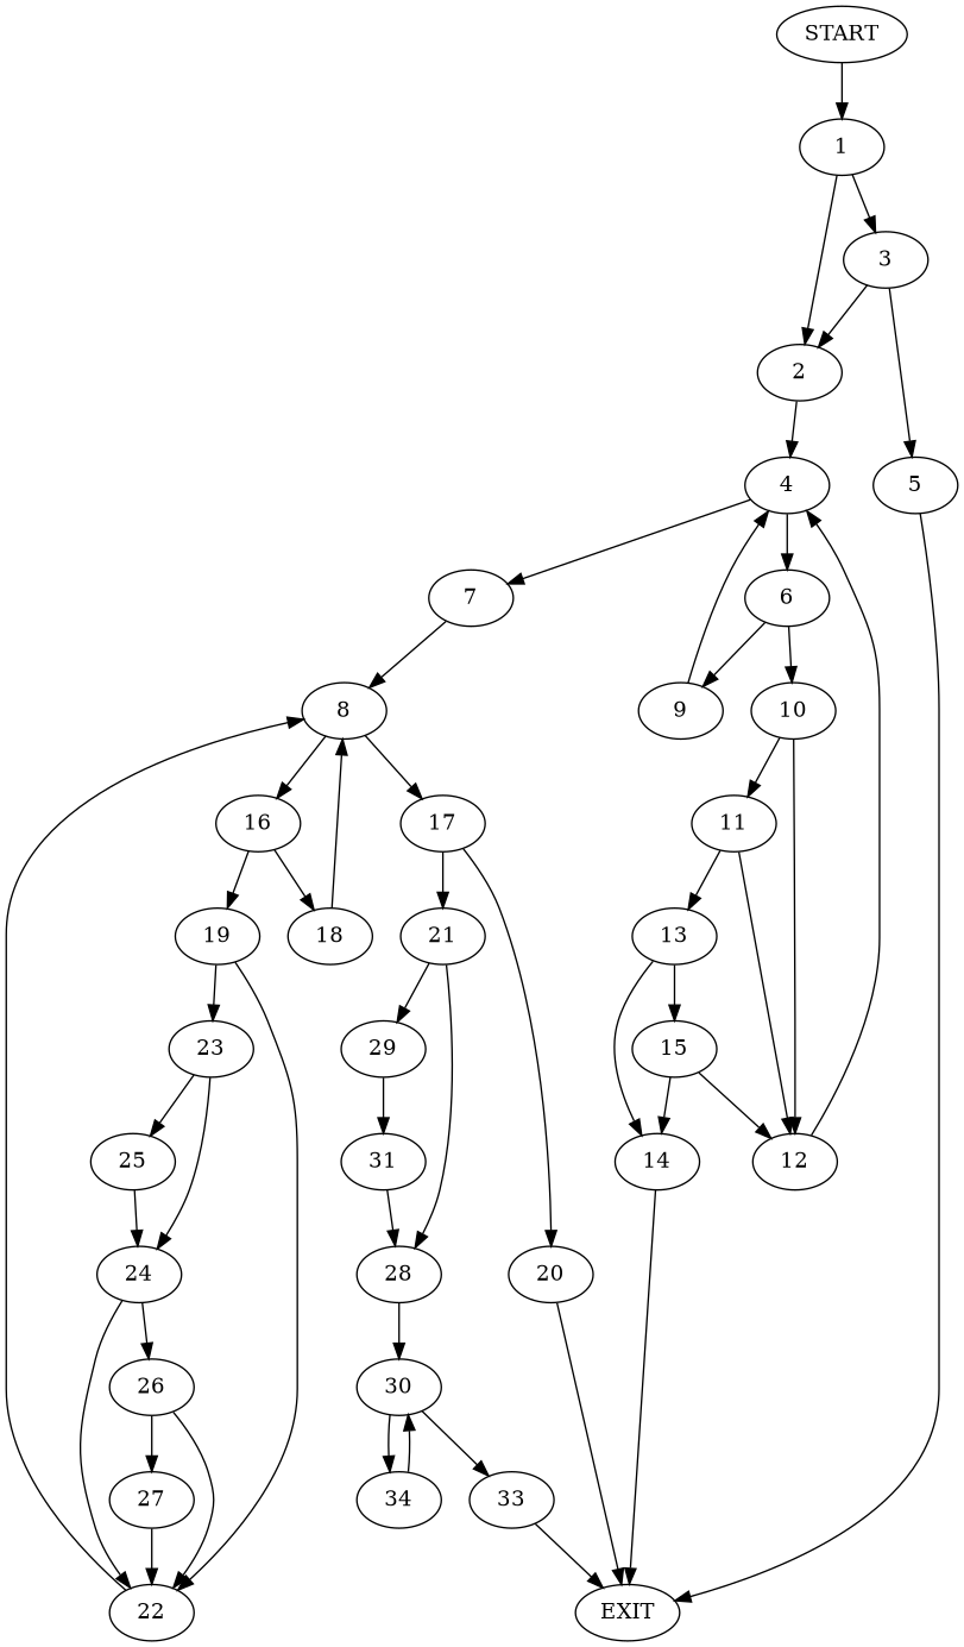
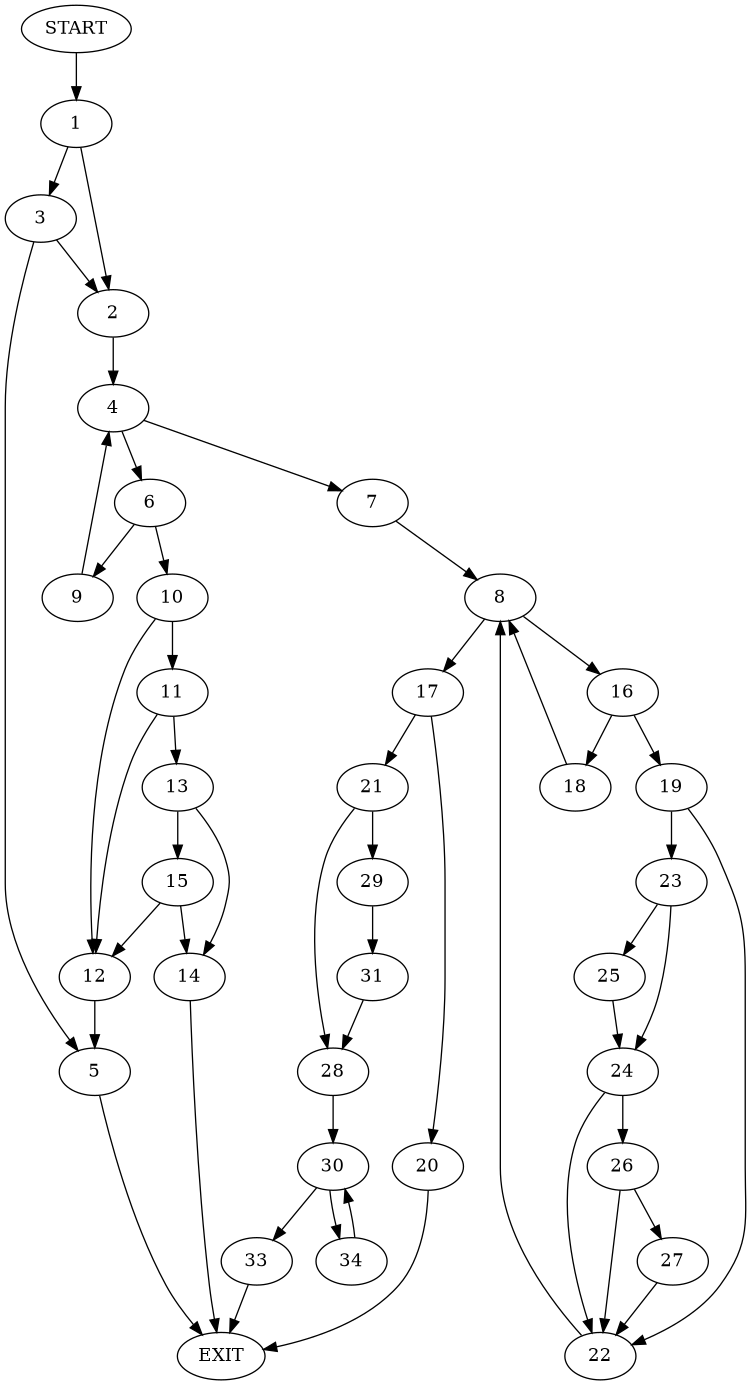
  digraph {
    fontname="DejaVu Serif"
    node [fontname="DejaVu Serif"]
    edge [fontname="DejaVu Serif"]
    n1 [label=START]
    1
    2
    3
    n5 [label=EXIT]
    4
    5
    6
    7
    9
    10
    8
    11
    12
    16
    17
    18
    19
    20
    21
    13
    14
    15
    22
    23
    28
    29
    24
    25
    30
    31
    26
    27
    33
    34
    n1 -> 1
    1 -> 2
    1 -> 3
    2 -> 4
    3 -> 2
    3 -> 5
    4 -> 6
    4 -> 7
    5 -> n5
    6 -> 9
    6 -> 10
    7 -> 8
    9 -> 4
    10 -> 11
    10 -> 12
    8 -> 16
    8 -> 17
    11 -> 12
    11 -> 13
-   12 -> 4
+   12 -> 5
    16 -> 18
    16 -> 19
    17 -> 20
    17 -> 21
    18 -> 8
    19 -> 22
    19 -> 23
    20 -> n5
    21 -> 28
    21 -> 29
    13 -> 14
    13 -> 15
    14 -> n5
    15 -> 12
    15 -> 14
    22 -> 8
    23 -> 24
    23 -> 25
    28 -> 30
    29 -> 31
    24 -> 22
    24 -> 26
    25 -> 24
    30 -> 33
    30 -> 34
    31 -> 28
    26 -> 22
    26 -> 27
    27 -> 22
    33 -> n5
    34 -> 30
  }
